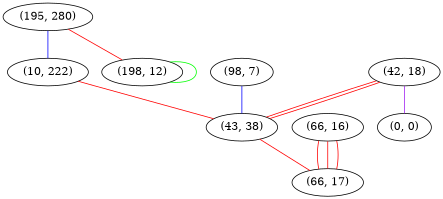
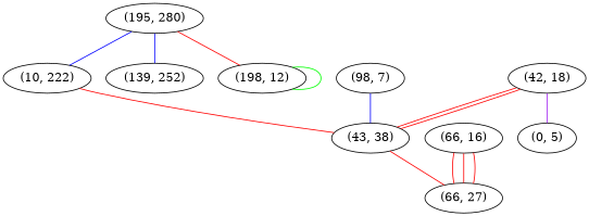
  graph {
    fontname="DejaVu Serif"
    node [fontname="DejaVu Serif"]
    edge [color=red fontname="DejaVu Serif" weight=1]
    "(195, 280)"
    "(10, 222)"
+   "(139, 252)"
    "(198, 12)"
    "(43, 38)"
    "(66, 16)"
-   "(66, 17)"
+   "(66, 17)" [label="(66, 27)"]
    "(98, 7)"
    n9 [label="(42, 18)"]
-   "(0, 0)"
+   "(0, 0)" [label="(0, 5)"]
    "(195, 280)" -- "(10, 222)" [color=blue weight=3]
+   "(195, 280)" -- "(139, 252)" [color=blue weight=3]
    "(195, 280)" -- "(198, 12)"
    "(10, 222)" -- "(43, 38)"
    "(198, 12)" -- "(198, 12)" [color=green weight=2]
    "(43, 38)" -- "(66, 17)"
    "(66, 16)" -- "(66, 17)"
    "(66, 16)" -- "(66, 17)"
    "(66, 16)" -- "(66, 17)"
    "(98, 7)" -- "(43, 38)" [color=blue weight=3]
    n9 -- "(43, 38)"
    n9 -- "(43, 38)"
    n9 -- "(0, 0)" [color=purple weight=4]
  }
